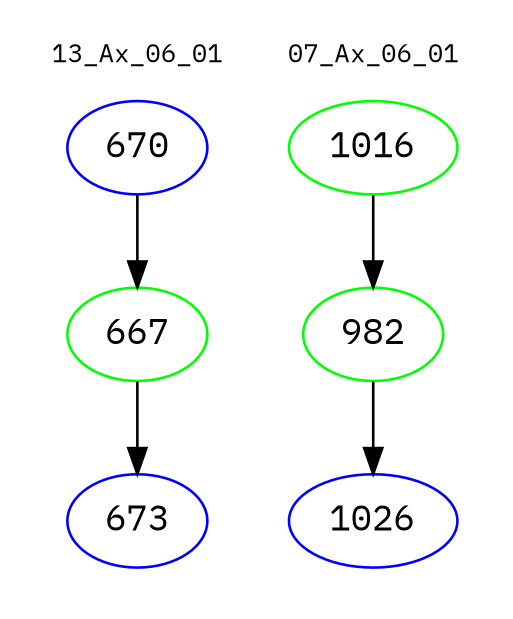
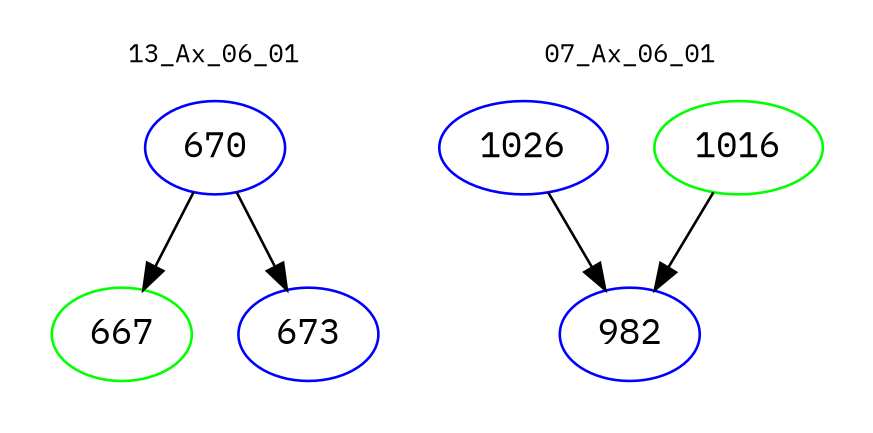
  digraph {
    fontname="IBM Plex Mono"
    node [color=blue fontname="IBM Plex Mono"]
    edge [color=black fontname="IBM Plex Mono"]
    n1 [label=670]
    n2 [color=green label=667]
    n3 [label=673]
    n4 [color=green label=1016]
-   n5 [color=green label=982]
+   n5 [label=982]
    n6 [label=1026]
    subgraph cluster_1 {
      color=white
      fontsize=10
      label="13_Ax_06_01"
      n1
      n2
      n3
    }
    subgraph cluster_2 {
      color=white
      fontsize=10
      label="07_Ax_06_01"
      n4
      n5
      n6
    }
    n1 -> n2
-   n2 -> n3
+   n1 -> n3
    n4 -> n5
-   n5 -> n6
+   n6 -> n5
  }
